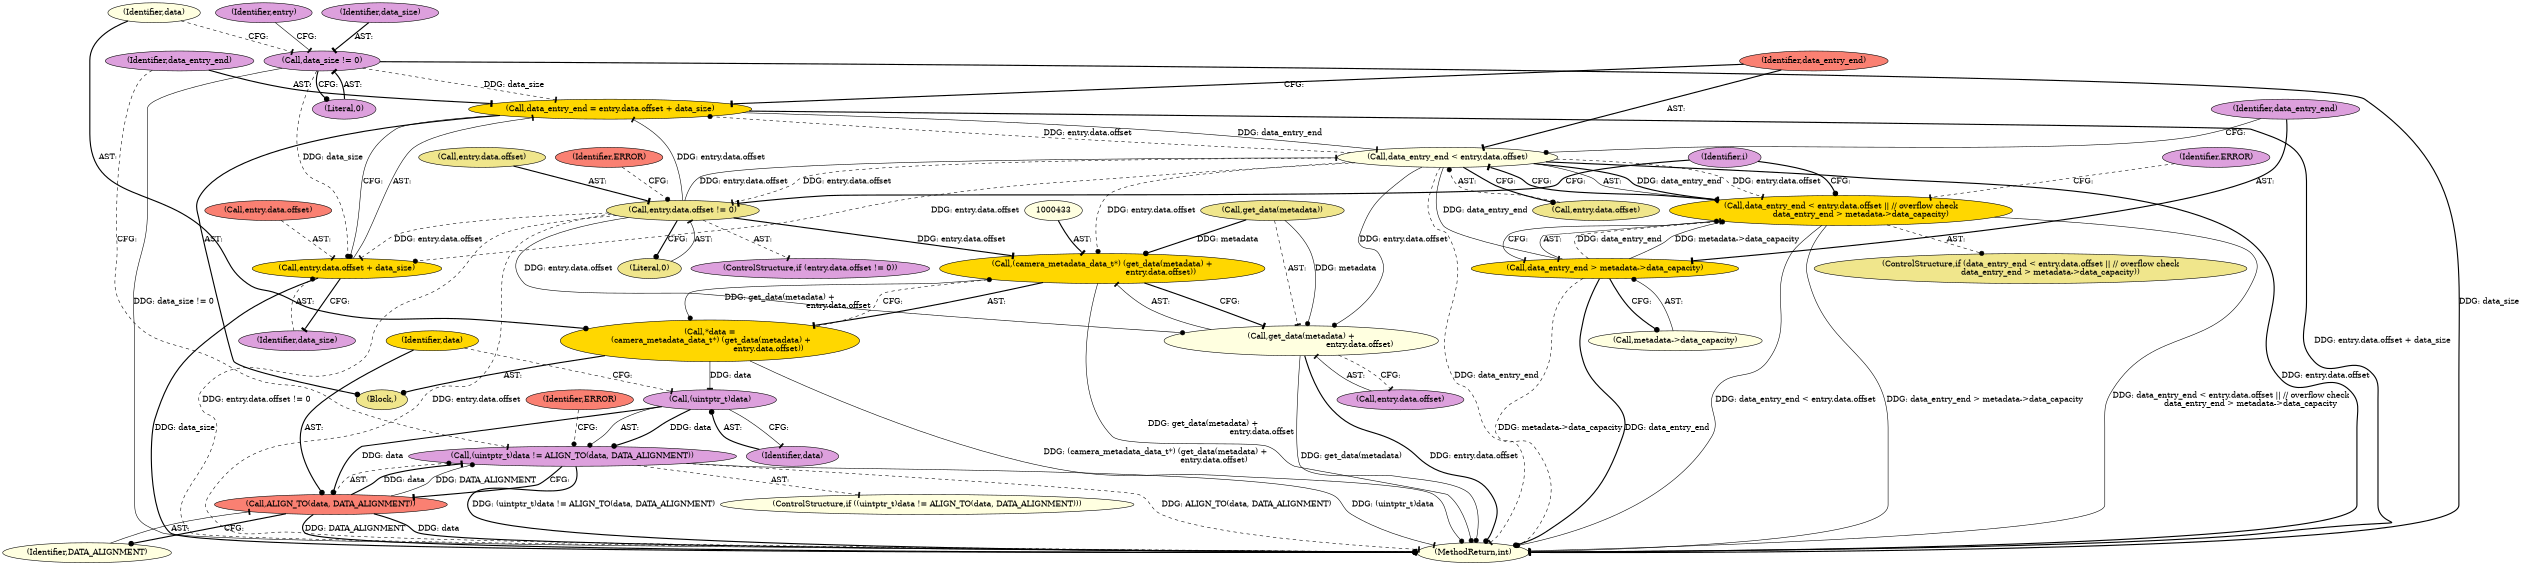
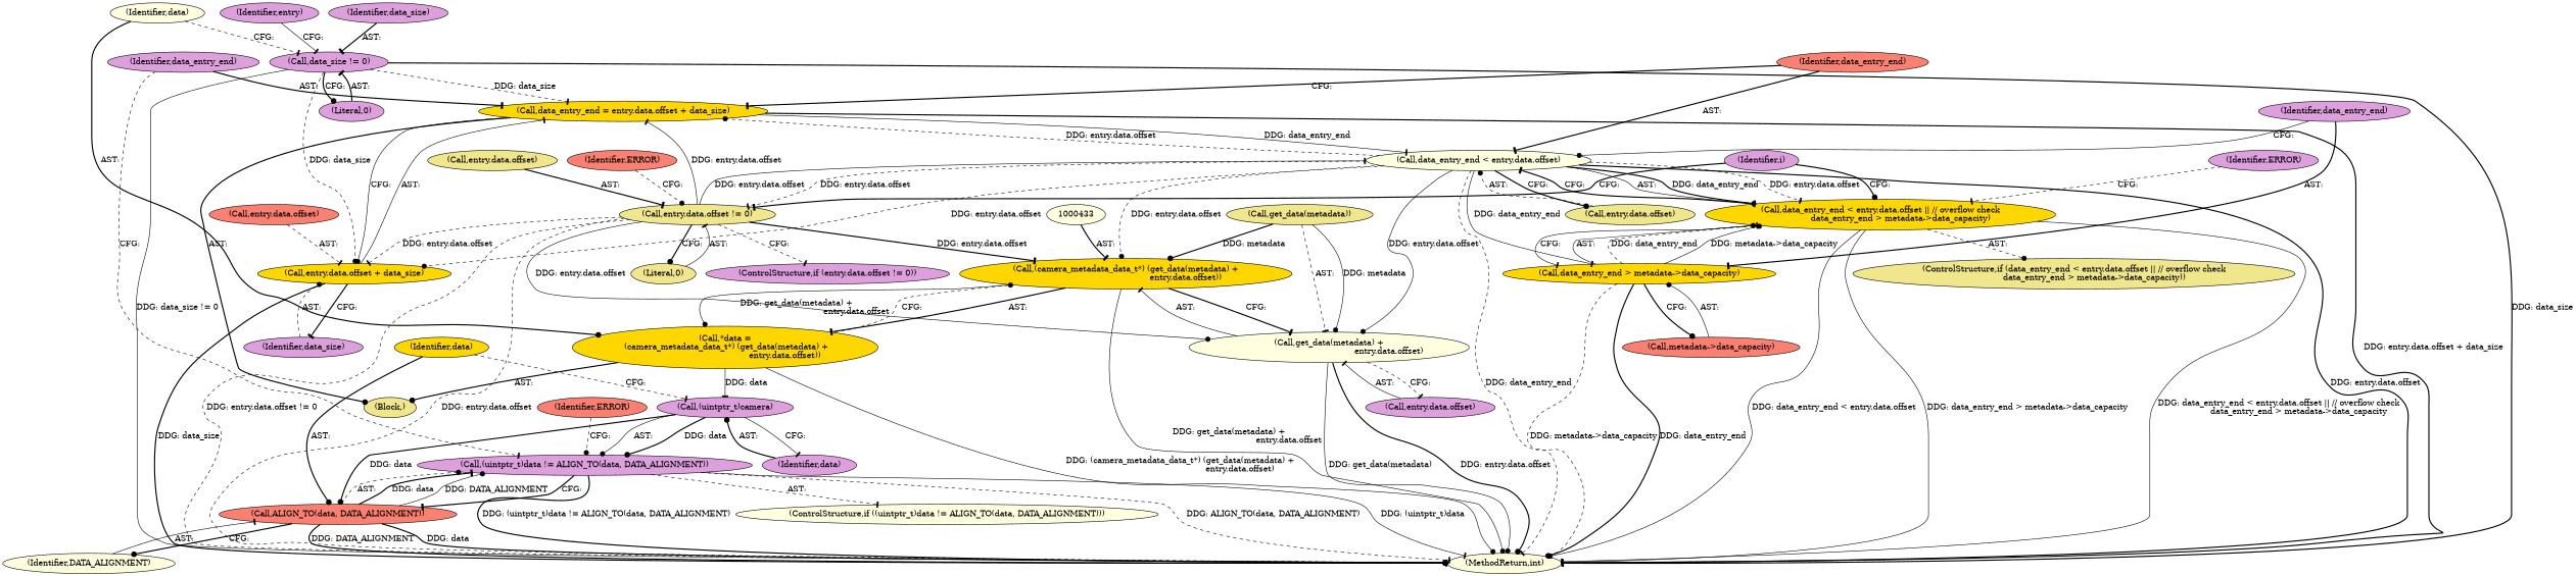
  digraph {
    node [fillcolor=plum style=filled]
    edge [arrowhead=tee style=bold]
    n1 [fillcolor=gold label="(Call,data_entry_end = entry.data.offset + data_size)"]
    n2 [fillcolor=lightyellow label="(Call,data_entry_end < entry.data.offset)"]
    n3 [fillcolor=gold label="(Call,entry.data.offset + data_size)"]
    n4 [fillcolor=lightyellow label="(MethodReturn,int)"]
    n5 [fillcolor=khaki label="(Block,)"]
    n6 [fillcolor=khaki label="(Call,entry.data.offset != 0)"]
    n7 [fillcolor=gold label="(Call,(camera_metadata_data_t*) (get_data(metadata) +\n                                               entry.data.offset))"]
    n8 [fillcolor=lightyellow label="(Call,get_data(metadata) +\n                                               entry.data.offset)"]
    n9 [fillcolor=gold label="(Call,data_entry_end < entry.data.offset || // overflow check\n                data_entry_end > metadata->data_capacity)"]
    n10 [fillcolor=gold label="(Call,data_entry_end > metadata->data_capacity)"]
    n11 [fillcolor=khaki label="(Call,entry.data.offset)"]
    n12 [label="(Identifier,data_size)"]
    n13 [fillcolor=khaki label="(Literal,0)"]
    n14 [label="(ControlStructure,if (entry.data.offset != 0))"]
    n15 [fillcolor=gold label="(Call,*data =\n (camera_metadata_data_t*) (get_data(metadata) +\n                                               entry.data.offset))"]
    n16 [label="(Call,entry.data.offset)"]
    n17 [fillcolor=khaki label="(ControlStructure,if (data_entry_end < entry.data.offset || // overflow check\n                data_entry_end > metadata->data_capacity))"]
-   n18 [fillcolor=lightyellow label="(Call,metadata->data_capacity)"]
+   n18 [fillcolor=salmon label="(Call,metadata->data_capacity)"]
    n19 [label="(Call,data_size != 0)"]
    n20 [label="(Literal,0)"]
-   n21 [label="(Call,(uintptr_t)data)"]
+   n21 [label="(Call,(uintptr_t)camera)"]
    n22 [label="(Call,(uintptr_t)data != ALIGN_TO(data, DATA_ALIGNMENT))"]
    n23 [fillcolor=salmon label="(Call,ALIGN_TO(data, DATA_ALIGNMENT))"]
    n24 [label="(Identifier,data)"]
    n25 [fillcolor=lightyellow label="(ControlStructure,if ((uintptr_t)data != ALIGN_TO(data, DATA_ALIGNMENT)))"]
    n26 [fillcolor=lightyellow label="(Identifier,DATA_ALIGNMENT)"]
    n27 [fillcolor=salmon label="(Call,entry.data.offset)"]
    n28 [fillcolor=salmon label="(Identifier,ERROR)"]
    n29 [fillcolor=salmon label="(Identifier,ERROR)"]
    n30 [label="(Identifier,i)"]
    n31 [fillcolor=khaki label="(Call,entry.data.offset)"]
    n32 [label="(Identifier,entry)"]
    n33 [fillcolor=khaki label="(Call,get_data(metadata))"]
    n34 [label="(Identifier,data_size)"]
    n35 [label="(Identifier,ERROR)"]
    n36 [fillcolor=gold label="(Identifier,data)"]
    n37 [fillcolor=salmon label="(Identifier,data_entry_end)"]
    n38 [label="(Identifier,data_entry_end)"]
    n39 [fillcolor=lightyellow label="(Identifier,data)"]
    n40 [label="(Identifier,data_entry_end)"]
    1000433 [fillcolor=lightyellow]
    n1 -> n2 [label="DDG: data_entry_end" style=solid]
    n1 -> n3 [arrowhead=dot label="CFG: " style=solid]
    n1 -> n4 [label="DDG: entry.data.offset + data_size"]
    n1 -> n5 [arrowhead=dot label="AST: "]
    n2 -> n1 [arrowhead=dot label="DDG: entry.data.offset" style=dashed]
    n2 -> n3 [arrowhead=dot label="DDG: entry.data.offset" style=dashed]
    n2 -> n4 [label="DDG: entry.data.offset"]
    n2 -> n4 [label="DDG: data_entry_end" style=dashed]
    n2 -> n6 [label="DDG: entry.data.offset" style=dashed]
    n2 -> n7 [arrowhead=dot label="DDG: entry.data.offset" style=dashed]
    n2 -> n8 [arrowhead=dot label="DDG: entry.data.offset" style=solid]
    n2 -> n9 [arrowhead=dot label="AST: " style=solid]
    n2 -> n9 [label="DDG: data_entry_end"]
    n2 -> n9 [label="DDG: entry.data.offset" style=dashed]
    n2 -> n10 [label="DDG: data_entry_end" style=solid]
    n2 -> n11 [arrowhead=dot label="CFG: "]
    n3 -> n1 [label="AST: " style=solid]
    n3 -> n4 [label="DDG: data_size"]
    n3 -> n12 [label="CFG: "]
    n6 -> n1 [label="DDG: entry.data.offset" style=solid]
    n6 -> n2 [label="DDG: entry.data.offset" style=solid]
    n6 -> n3 [label="DDG: entry.data.offset" style=dashed]
    n6 -> n4 [arrowhead=dot label="DDG: entry.data.offset != 0" style=dashed]
    n6 -> n4 [label="DDG: entry.data.offset" style=dashed]
    n6 -> n7 [label="DDG: entry.data.offset"]
    n6 -> n8 [arrowhead=dot label="DDG: entry.data.offset" style=solid]
    n6 -> n13 [arrowhead=dot label="CFG: "]
-   n6 -> n14 [label="AST: " style=dashed]
+   n6 -> n14 [label="CFG: " style=dashed]
    n7 -> n4 [arrowhead=dot label="DDG: get_data(metadata) +\n                                               entry.data.offset" style=solid]
    n7 -> n8 [label="CFG: "]
    n7 -> n15 [label="AST: "]
    n7 -> n15 [arrowhead=dot label="DDG: get_data(metadata) +\n                                               entry.data.offset" style=solid]
    n8 -> n4 [arrowhead=dot label="DDG: entry.data.offset"]
    n8 -> n4 [arrowhead=dot label="DDG: get_data(metadata)" style=solid]
    n8 -> n7 [label="AST: " style=solid]
    n8 -> n16 [label="CFG: " style=dashed]
    n9 -> n2 [label="CFG: "]
    n9 -> n4 [arrowhead=dot label="DDG: data_entry_end < entry.data.offset" style=solid]
    n9 -> n4 [label="DDG: data_entry_end > metadata->data_capacity" style=solid]
    n9 -> n4 [label="DDG: data_entry_end < entry.data.offset || // overflow check\n                data_entry_end > metadata->data_capacity" style=solid]
    n9 -> n10 [label="CFG: " style=solid]
    n9 -> n17 [arrowhead=dot label="AST: " style=dashed]
    n10 -> n4 [arrowhead=dot label="DDG: metadata->data_capacity" style=dashed]
    n10 -> n4 [arrowhead=dot label="DDG: data_entry_end"]
    n10 -> n9 [arrowhead=dot label="AST: " style=solid]
    n10 -> n9 [label="DDG: data_entry_end" style=dashed]
    n10 -> n9 [arrowhead=dot label="DDG: metadata->data_capacity" style=solid]
    n10 -> n18 [arrowhead=dot label="CFG: "]
    n11 -> n2 [arrowhead=dot label="AST: " style=dashed]
    n12 -> n3 [arrowhead=dot label="AST: " style=dashed]
    n13 -> n6 [label="AST: " style=solid]
    n15 -> n4 [arrowhead=dot label="DDG: (camera_metadata_data_t*) (get_data(metadata) +\n                                               entry.data.offset)" style=solid]
    n15 -> n5 [arrowhead=dot label="AST: "]
    n15 -> n7 [arrowhead=dot label="CFG: " style=dashed]
    n15 -> n21 [label="DDG: data" style=solid]
    n16 -> n8 [label="AST: " style=solid]
    n18 -> n10 [arrowhead=dot label="AST: " style=solid]
    n19 -> n1 [label="DDG: data_size" style=dashed]
    n19 -> n3 [arrowhead=dot label="DDG: data_size" style=dashed]
    n19 -> n4 [label="DDG: data_size"]
    n19 -> n4 [arrowhead=dot label="DDG: data_size != 0" style=solid]
    n19 -> n20 [arrowhead=dot label="CFG: "]
    n20 -> n19 [label="AST: "]
    n21 -> n22 [arrowhead=dot label="AST: " style=solid]
    n21 -> n22 [arrowhead=dot label="DDG: data"]
    n21 -> n23 [arrowhead=dot label="DDG: data"]
    n21 -> n24 [label="CFG: " style=solid]
    n22 -> n4 [arrowhead=dot label="DDG: (uintptr_t)data != ALIGN_TO(data, DATA_ALIGNMENT)"]
    n22 -> n4 [label="DDG: ALIGN_TO(data, DATA_ALIGNMENT)" style=dashed]
    n22 -> n4 [label="DDG: (uintptr_t)data" style=solid]
    n22 -> n23 [label="CFG: "]
    n22 -> n25 [label="AST: " style=dashed]
    n23 -> n4 [arrowhead=dot label="DDG: DATA_ALIGNMENT"]
    n23 -> n4 [arrowhead=dot label="DDG: data"]
    n23 -> n22 [arrowhead=dot label="AST: " style=dashed]
    n23 -> n22 [label="DDG: data"]
    n23 -> n22 [arrowhead=dot label="DDG: DATA_ALIGNMENT" style=solid]
    n23 -> n26 [arrowhead=dot label="CFG: "]
    n24 -> n21 [arrowhead=dot label="AST: "]
    n26 -> n23 [label="AST: " style=solid]
    n27 -> n3 [label="AST: " style=dashed]
    n28 -> n22 [arrowhead=dot label="CFG: " style=dashed]
    n29 -> n6 [arrowhead=dot label="CFG: " style=dashed]
    n30 -> n6 [label="CFG: "]
    n30 -> n9 [arrowhead=dot label="CFG: "]
    n31 -> n6 [label="AST: "]
    n32 -> n19 [label="CFG: " style=solid]
    n33 -> n7 [arrowhead=dot label="DDG: metadata"]
    n33 -> n8 [label="AST: " style=dashed]
    n33 -> n8 [arrowhead=dot label="DDG: metadata" style=solid]
    n34 -> n19 [label="AST: "]
    n35 -> n9 [label="CFG: " style=dashed]
    n36 -> n21 [label="CFG: " style=dashed]
    n36 -> n23 [arrowhead=dot label="AST: "]
    n37 -> n1 [label="CFG: "]
    n37 -> n2 [label="AST: "]
    n38 -> n2 [arrowhead=dot label="CFG: " style=solid]
    n38 -> n10 [label="AST: "]
    n39 -> n15 [arrowhead=dot label="AST: "]
    n39 -> n19 [label="CFG: " style=dashed]
    n40 -> n1 [label="AST: "]
    n40 -> n22 [label="CFG: " style=dashed]
    1000433 -> n7 [label="AST: "]
  }
